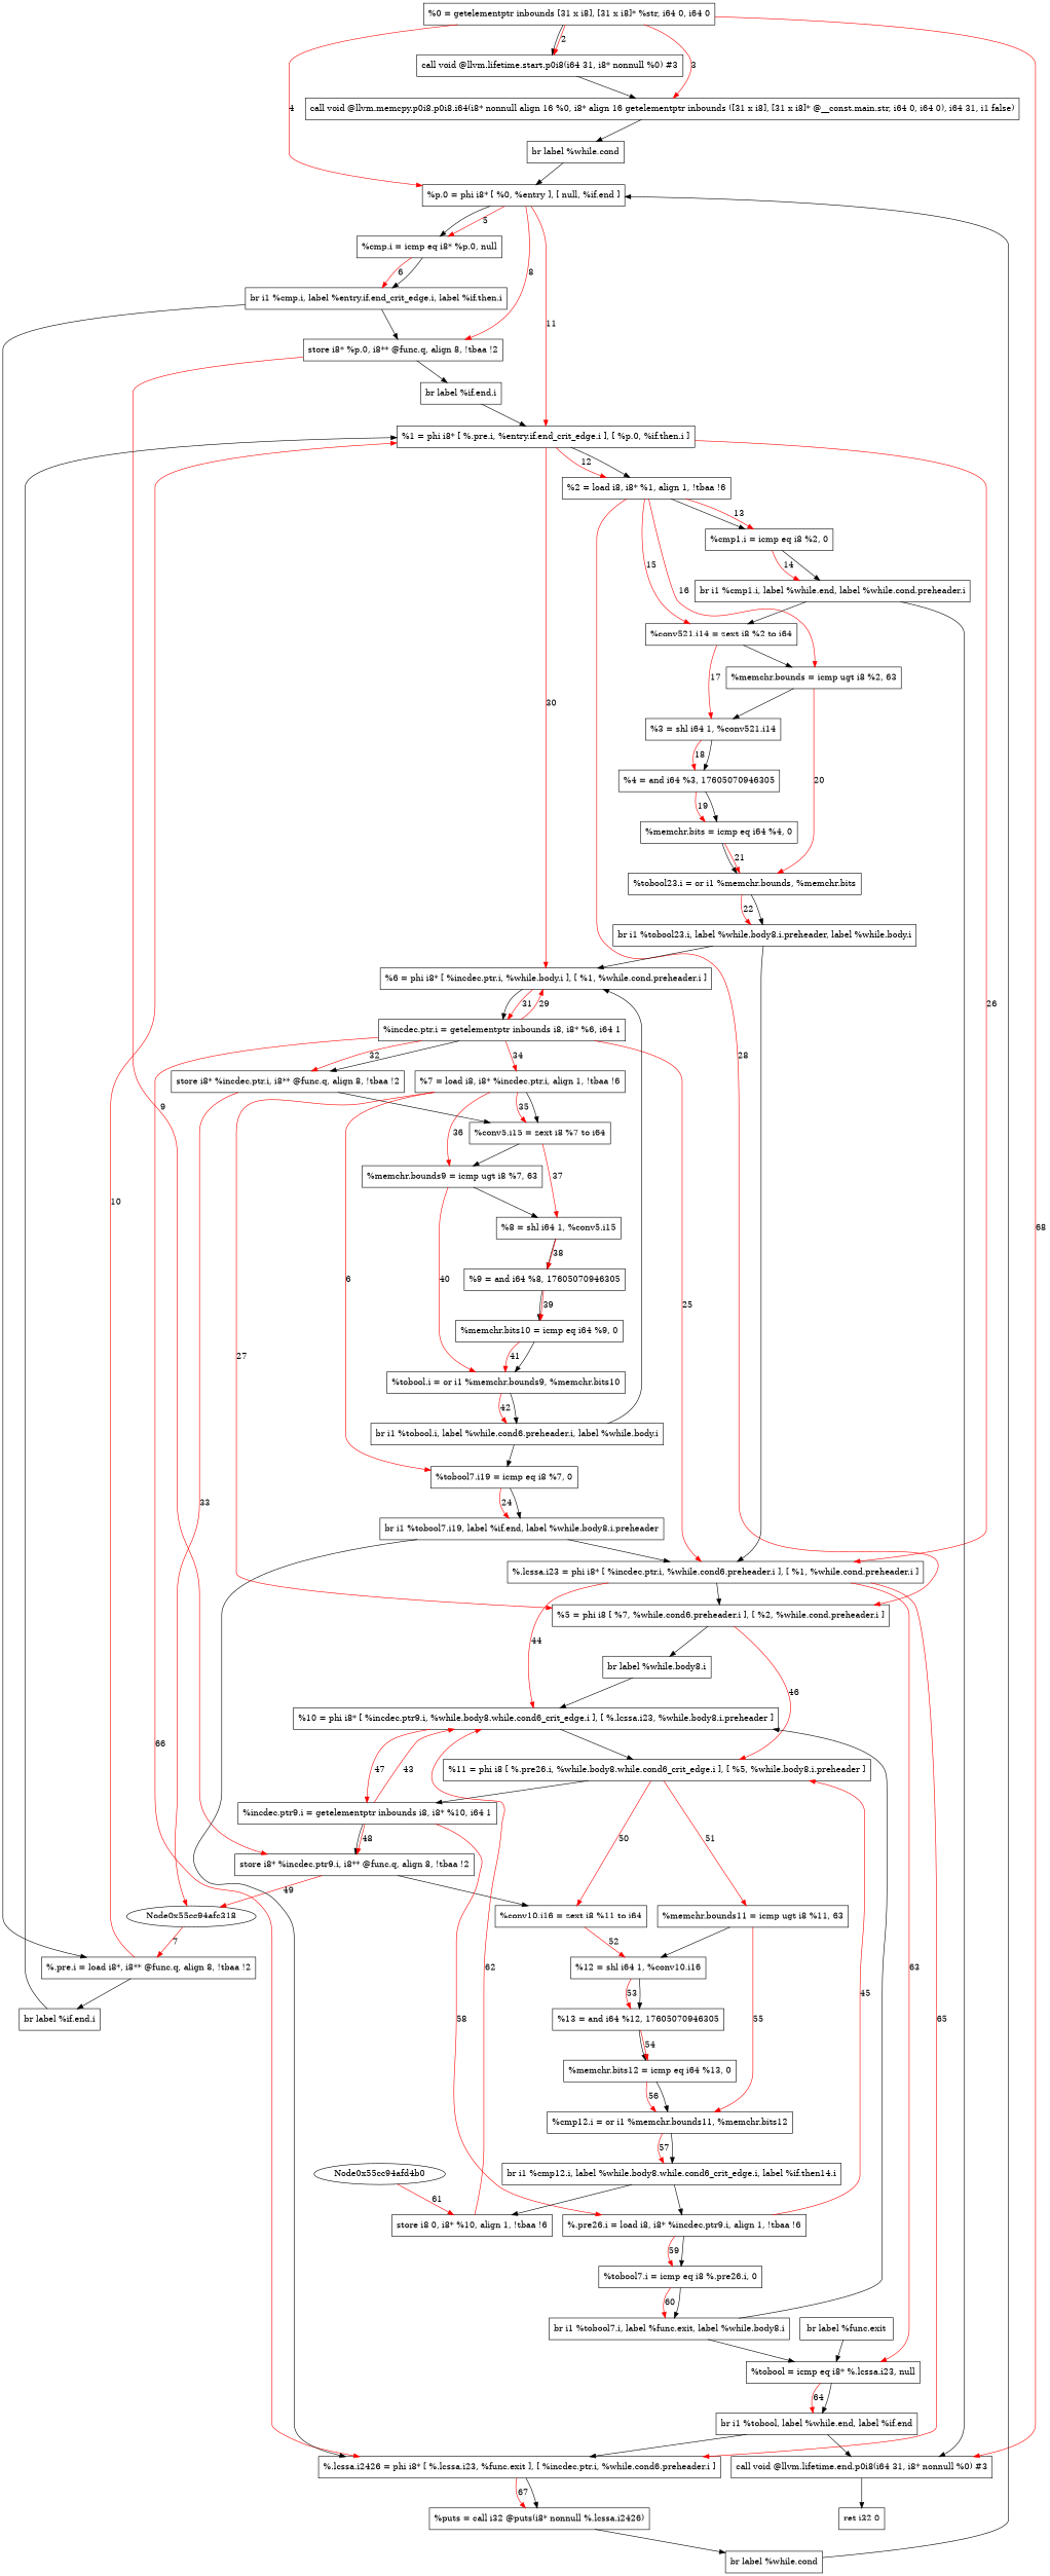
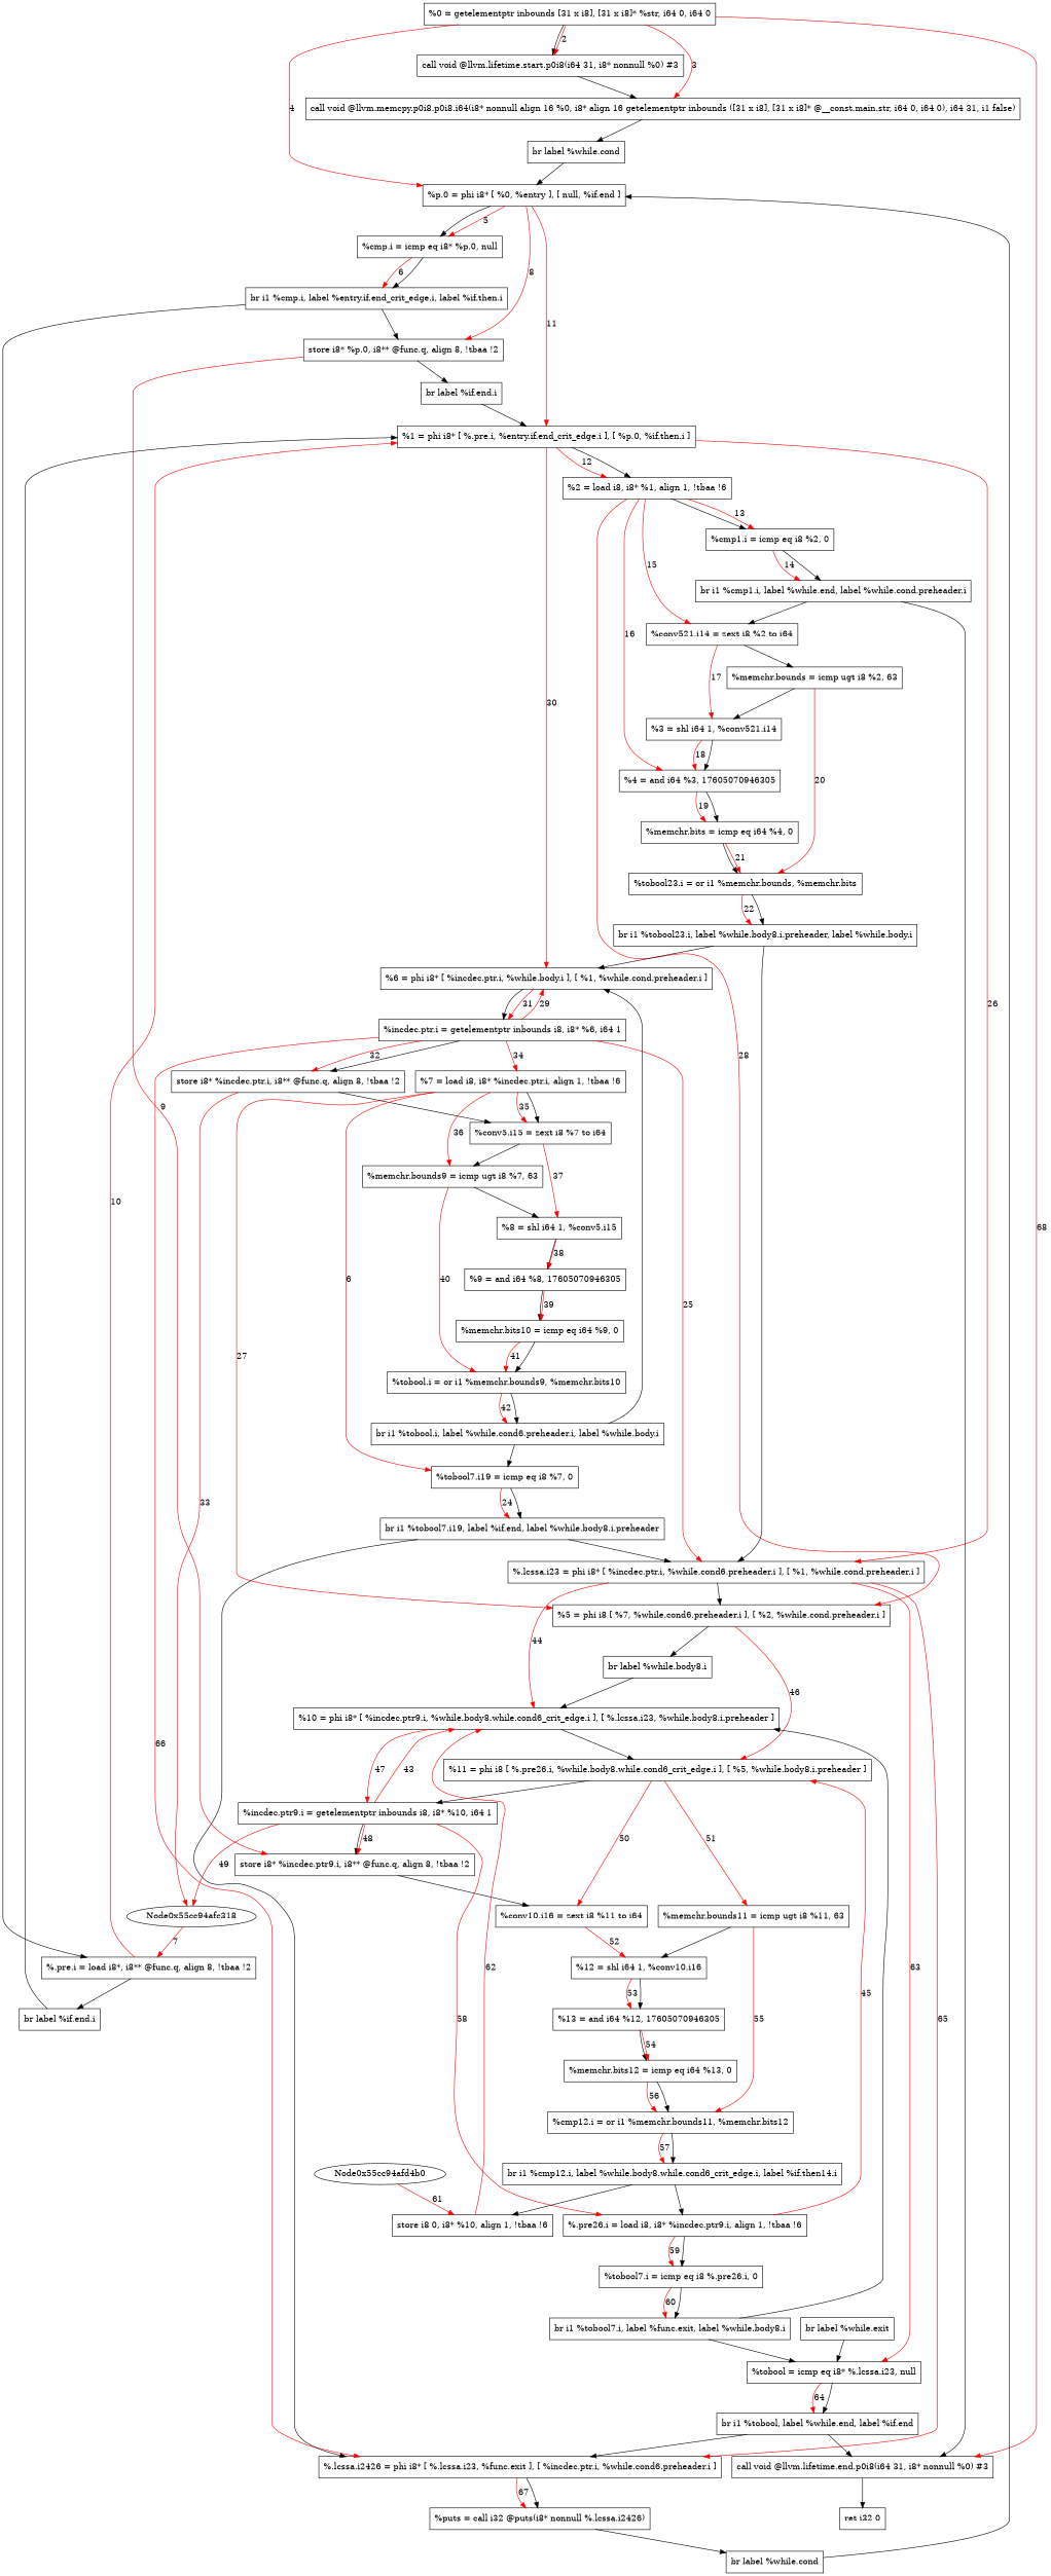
  digraph {
    node [shape=record]
    edge [color=red]
    n1 [label="  %0 = getelementptr inbounds [31 x i8], [31 x i8]* %str, i64 0, i64 0"]
    n2 [label="  call void @llvm.lifetime.start.p0i8(i64 31, i8* nonnull %0) #3"]
    n3 [label="  call void @llvm.memcpy.p0i8.p0i8.i64(i8* nonnull align 16 %0, i8* align 16 getelementptr inbounds ([31 x i8], [31 x i8]* @__const.main.str, i64 0, i64 0), i64 31, i1 false)"]
    n4 [label="  %p.0 = phi i8* [ %0, %entry ], [ null, %if.end ]"]
    n5 [label="  call void @llvm.lifetime.end.p0i8(i64 31, i8* nonnull %0) #3"]
    n6 [label="  br label %while.cond"]
    n7 [label="  %cmp.i = icmp eq i8* %p.0, null"]
    n8 [label="  store i8* %p.0, i8** @func.q, align 8, !tbaa !2"]
    n9 [label="  %1 = phi i8* [ %.pre.i, %entry.if.end_crit_edge.i ], [ %p.0, %if.then.i ]"]
    n10 [label="  ret i32 0"]
    n11 [label="  br i1 %cmp.i, label %entry.if.end_crit_edge.i, label %if.then.i"]
    n12 [label="  br label %if.end.i"]
    n13 [label="  store i8* %incdec.ptr9.i, i8** @func.q, align 8, !tbaa !2"]
    n14 [label="  %2 = load i8, i8* %1, align 1, !tbaa !6"]
    n15 [label="  %.lcssa.i23 = phi i8* [ %incdec.ptr.i, %while.cond6.preheader.i ], [ %1, %while.cond.preheader.i ]"]
    n16 [label="  %6 = phi i8* [ %incdec.ptr.i, %while.body.i ], [ %1, %while.cond.preheader.i ]"]
    n17 [label="  %.pre.i = load i8*, i8** @func.q, align 8, !tbaa !2"]
    n18 [label="  br label %if.end.i"]
    Node0x55cc94afc318 [shape=""]
    n20 [label="  %cmp1.i = icmp eq i8 %2, 0"]
    n21 [label="  %conv521.i14 = zext i8 %2 to i64"]
    n22 [label="  %memchr.bounds = icmp ugt i8 %2, 63"]
    n23 [label="  %5 = phi i8 [ %7, %while.cond6.preheader.i ], [ %2, %while.cond.preheader.i ]"]
    n24 [label="  %.lcssa.i2426 = phi i8* [ %.lcssa.i23, %func.exit ], [ %incdec.ptr.i, %while.cond6.preheader.i ]"]
    n25 [label="  %10 = phi i8* [ %incdec.ptr9.i, %while.body8.while.cond6_crit_edge.i ], [ %.lcssa.i23, %while.body8.i.preheader ]"]
    n26 [label="  %tobool = icmp eq i8* %.lcssa.i23, null"]
    n27 [label="  %incdec.ptr.i = getelementptr inbounds i8, i8* %6, i64 1"]
    n28 [label="  br i1 %cmp1.i, label %while.end, label %while.cond.preheader.i"]
    n29 [label="  %3 = shl i64 1, %conv521.i14"]
    n30 [label="  %tobool23.i = or i1 %memchr.bounds, %memchr.bits"]
    n31 [label="  br label %while.body8.i"]
    n32 [label="  %11 = phi i8 [ %.pre26.i, %while.body8.while.cond6_crit_edge.i ], [ %5, %while.body8.i.preheader ]"]
    n33 [label="  %4 = and i64 %3, 17605070946305"]
    n34 [label="  br i1 %tobool23.i, label %while.body8.i.preheader, label %while.body.i"]
    n35 [label="  %memchr.bits = icmp eq i64 %4, 0"]
    n36 [label="  %tobool7.i19 = icmp eq i8 %7, 0"]
    n37 [label="  br i1 %tobool7.i19, label %if.end, label %while.body8.i.preheader"]
    n38 [label="  %puts = call i32 @puts(i8* nonnull %.lcssa.i2426)"]
    n39 [label="  %incdec.ptr9.i = getelementptr inbounds i8, i8* %10, i64 1"]
    n40 [label="  br i1 %tobool, label %while.end, label %if.end"]
    n41 [label="  %conv10.i16 = zext i8 %11 to i64"]
    n42 [label="  %memchr.bounds11 = icmp ugt i8 %11, 63"]
    n43 [label="  store i8* %incdec.ptr.i, i8** @func.q, align 8, !tbaa !2"]
    n44 [label="  %7 = load i8, i8* %incdec.ptr.i, align 1, !tbaa !6"]
    n45 [label="  %conv5.i15 = zext i8 %7 to i64"]
    n46 [label="  %memchr.bounds9 = icmp ugt i8 %7, 63"]
    n47 [label="  %8 = shl i64 1, %conv5.i15"]
    n48 [label="  %tobool.i = or i1 %memchr.bounds9, %memchr.bits10"]
    n49 [label="  %9 = and i64 %8, 17605070946305"]
    n50 [label="  br i1 %tobool.i, label %while.cond6.preheader.i, label %while.body.i"]
    n51 [label="  %memchr.bits10 = icmp eq i64 %9, 0"]
    n52 [label="  %.pre26.i = load i8, i8* %incdec.ptr9.i, align 1, !tbaa !6"]
    n53 [label="  %12 = shl i64 1, %conv10.i16"]
    n54 [label="  %cmp12.i = or i1 %memchr.bounds11, %memchr.bits12"]
    n55 [label="  %tobool7.i = icmp eq i8 %.pre26.i, 0"]
    n56 [label="  %13 = and i64 %12, 17605070946305"]
    n57 [label="  br i1 %cmp12.i, label %while.body8.while.cond6_crit_edge.i, label %if.then14.i"]
    n58 [label="  %memchr.bits12 = icmp eq i64 %13, 0"]
    n59 [label="  store i8 0, i8* %10, align 1, !tbaa !6"]
    n60 [label="  br i1 %tobool7.i, label %func.exit, label %while.body8.i"]
-   n61 [label="  br label %func.exit"]
+   n61 [label="br label %while.exit"]
    n62 [label="  br label %while.cond"]
    Node0x55cc94afd4b0 [shape=""]
    n1 -> n2 [color=""]
    n1 -> n2 [label=2]
    n1 -> n3 [label=3]
    n1 -> n4 [label=4]
    n1 -> n5 [label=68]
    n2 -> n3 [color=""]
    n3 -> n6 [color=""]
    n4 -> n7 [color=""]
    n4 -> n7 [label=5]
    n4 -> n8 [label=8]
    n4 -> n9 [label=11]
    n5 -> n10 [color=""]
    n6 -> n4 [color=""]
    n7 -> n11 [color=""]
    n7 -> n11 [label=6]
    n8 -> n12 [color=""]
    n8 -> n13 [label=9]
    n9 -> n14 [color=""]
    n9 -> n14 [label=12]
    n9 -> n15 [label=26]
    n9 -> n16 [label=30]
    n11 -> n8 [color=""]
    n11 -> n17 [color=""]
    n12 -> n9 [color=""]
-   n13 -> Node0x55cc94afc318 [label=49]
+   n39 -> Node0x55cc94afc318 [label=49]
    n13 -> n41 [color=""]
    n14 -> n20 [color=""]
    n14 -> n20 [label=13]
    n14 -> n21 [label=15]
-   n14 -> n22 [label=16]
+   n14 -> n33 [label=16]
    n14 -> n23 [label=28]
    n15 -> n23 [color=""]
    n15 -> n24 [label=65]
    n15 -> n25 [label=44]
    n15 -> n26 [label=63]
    n16 -> n27 [color=""]
    n16 -> n27 [label=31]
    n17 -> n9 [label=10]
    n17 -> n18 [color=""]
    n18 -> n9 [color=""]
    Node0x55cc94afc318 -> n17 [label=7]
    n20 -> n28 [color=""]
    n20 -> n28 [label=14]
    n21 -> n22 [color=""]
    n21 -> n29 [label=17]
    n22 -> n29 [color=""]
    n22 -> n30 [label=20]
    n23 -> n31 [color=""]
    n23 -> n32 [label=46]
    n24 -> n38 [color=""]
    n24 -> n38 [label=67]
    n25 -> n32 [color=""]
    n25 -> n39 [label=47]
    n26 -> n40 [color=""]
    n26 -> n40 [label=64]
    n27 -> n15 [label=25]
    n27 -> n16 [label=29]
    n27 -> n24 [label=66]
    n27 -> n43 [color=""]
    n27 -> n43 [label=32]
    n27 -> n44 [label=34]
    n28 -> n5 [color=""]
    n28 -> n21 [color=""]
    n29 -> n33 [color=""]
    n29 -> n33 [label=18]
    n30 -> n34 [color=""]
    n30 -> n34 [label=22]
    n31 -> n25 [color=""]
    n32 -> n39 [color=""]
    n32 -> n41 [label=50]
    n32 -> n42 [label=51]
    n33 -> n35 [color=""]
    n33 -> n35 [label=19]
    n34 -> n15 [color=""]
    n34 -> n16 [color=""]
    n35 -> n30 [color=""]
    n35 -> n30 [label=21]
    n36 -> n37 [color=""]
    n36 -> n37 [label=24]
    n37 -> n15 [color=""]
    n37 -> n24 [color=""]
    n38 -> n62 [color=""]
    n39 -> n13 [color=""]
    n39 -> n13 [label=48]
    n39 -> n25 [label=43]
    n39 -> n52 [label=58]
    n40 -> n5 [color=""]
    n40 -> n24 [color=""]
    n41 -> n53 [label=52]
    n42 -> n53 [color=""]
    n42 -> n54 [label=55]
    n43 -> Node0x55cc94afc318 [label=33]
    n43 -> n45 [color=""]
    n44 -> n23 [label=27]
    n44 -> n36 [label=6]
    n44 -> n45 [color=""]
    n44 -> n45 [label=35]
    n44 -> n46 [label=36]
    n45 -> n46 [color=""]
    n45 -> n47 [label=37]
    n46 -> n47 [color=""]
    n46 -> n48 [label=40]
    n47 -> n49 [color=""]
    n47 -> n49 [label=38]
    n48 -> n50 [color=""]
    n48 -> n50 [label=42]
    n49 -> n51 [color=""]
    n49 -> n51 [label=39]
    n50 -> n16 [color=""]
    n50 -> n36 [color=""]
    n51 -> n48 [color=""]
    n51 -> n48 [label=41]
    n52 -> n32 [label=45]
    n52 -> n55 [color=""]
    n52 -> n55 [label=59]
    n53 -> n56 [color=""]
    n53 -> n56 [label=53]
    n54 -> n57 [color=""]
    n54 -> n57 [label=57]
    n55 -> n60 [color=""]
    n55 -> n60 [label=60]
    n56 -> n58 [color=""]
    n56 -> n58 [label=54]
    n57 -> n52 [color=""]
    n57 -> n59 [color=""]
    n58 -> n54 [color=""]
    n58 -> n54 [label=56]
    n59 -> n25 [label=62]
    n60 -> n25 [color=""]
    n60 -> n26 [color=""]
    n61 -> n26 [color=""]
    n62 -> n4 [color=""]
    Node0x55cc94afd4b0 -> n59 [label=61]
  }
